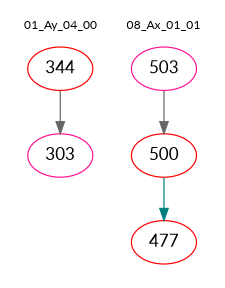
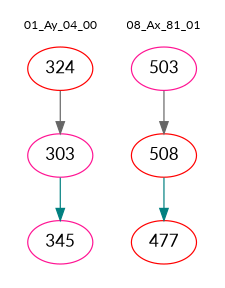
  digraph {
    fontname=Lato
    node [color=red fontname=Lato]
    edge [color=gray40 fontname=Lato]
-   n1 [label=344]
+   n1 [label=324]
    n2 [color=deeppink label=303]
+   n3 [color=deeppink label=345]
    n4 [color=deeppink label=503]
-   n5 [label=500]
+   n5 [label=508]
    n6 [label=477]
    subgraph cluster_1 {
      color=white
      fontsize=10
      label="01_Ay_04_00"
      n1
      n2
+     n3
    }
    subgraph cluster_2 {
      color=white
      fontsize=10
-     label="08_Ax_01_01"
+     label="08_Ax_81_01"
      n4
      n5
      n6
    }
    n1 -> n2
+   n2 -> n3 [color=teal]
    n4 -> n5
    n5 -> n6 [color=teal]
  }
